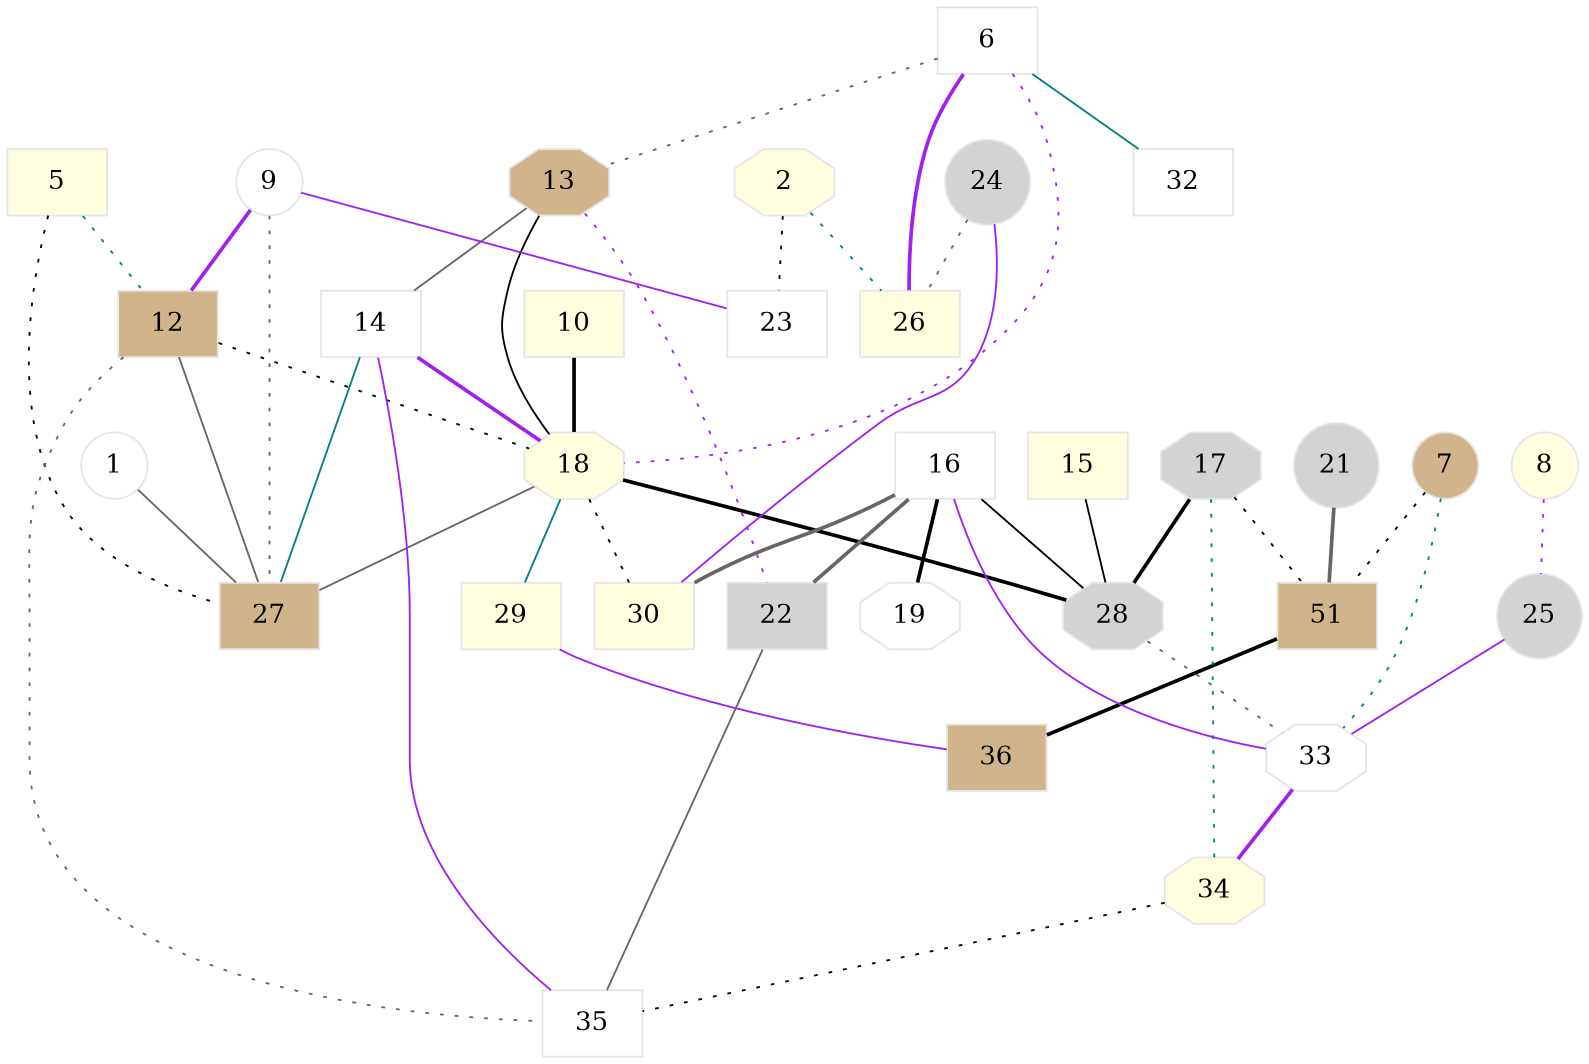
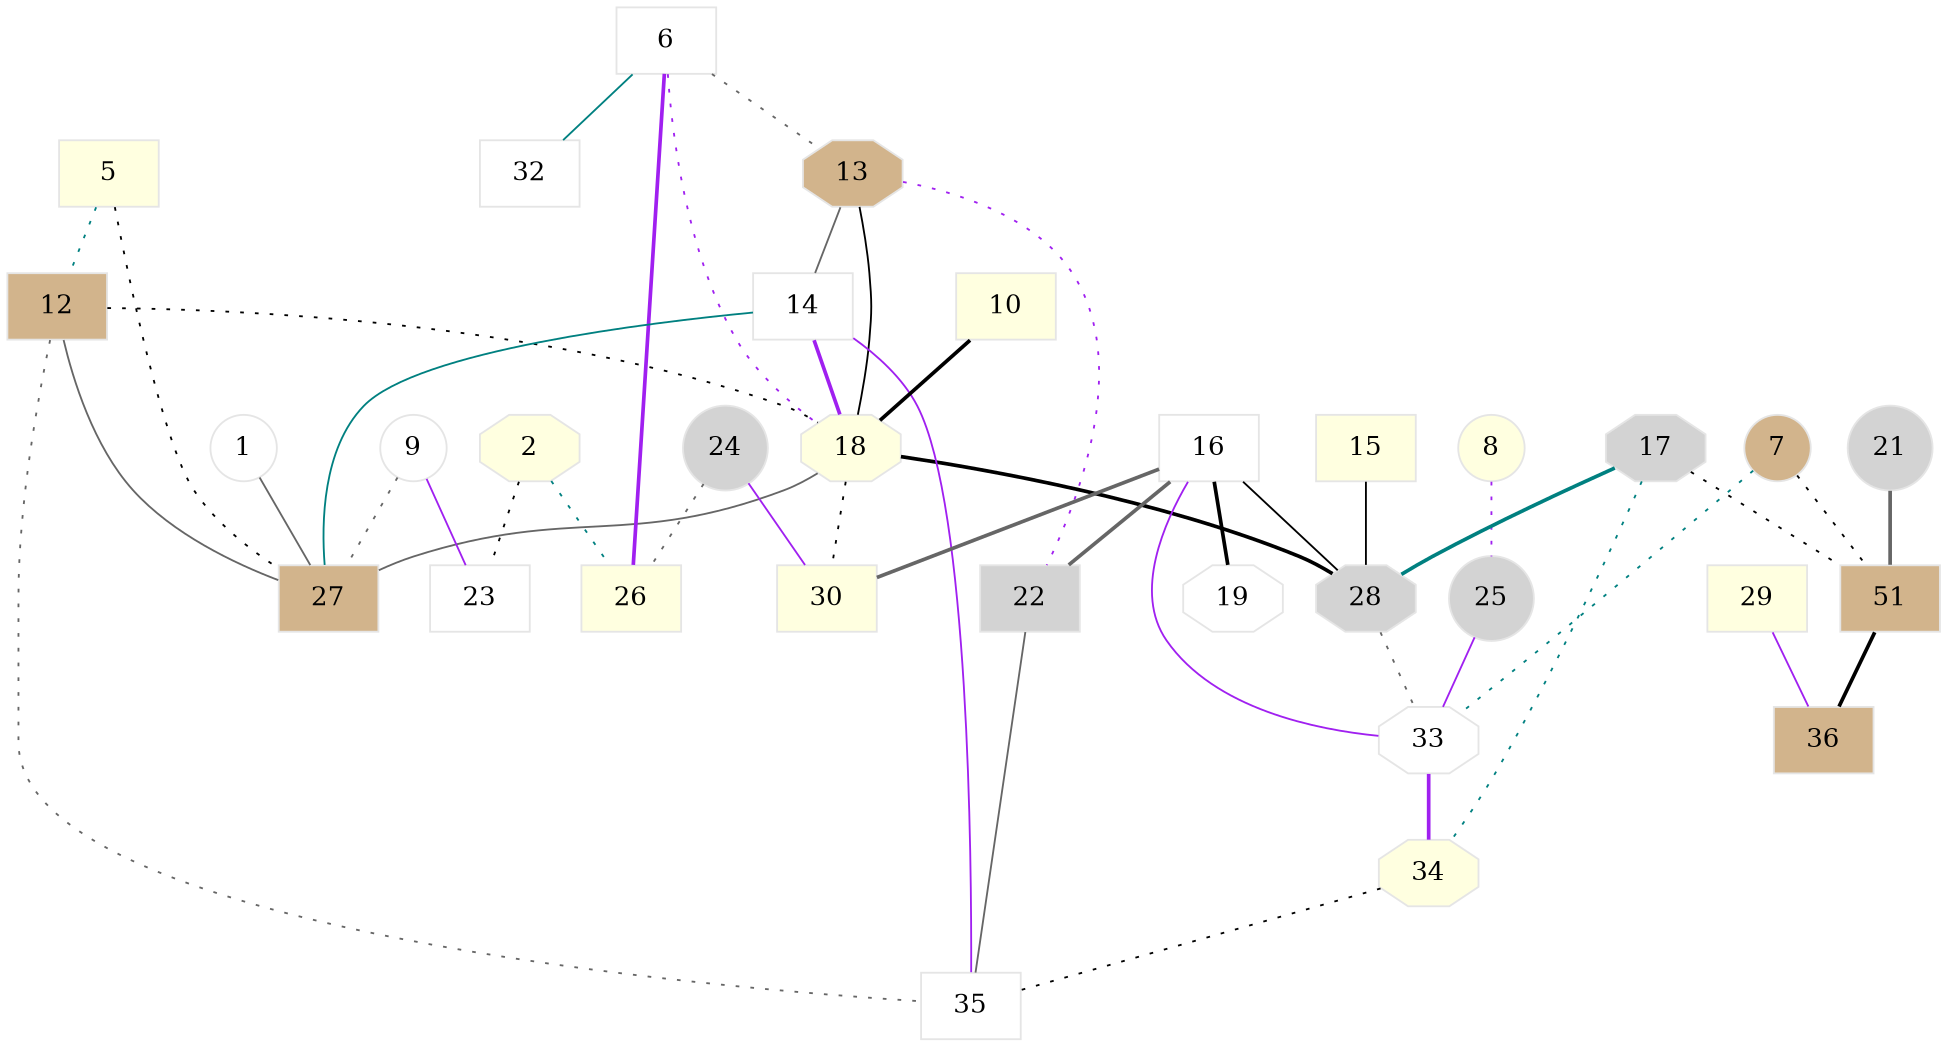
  graph {
    node [color=gray90 fillcolor=white shape=box style=filled]
    edge [color=black style=dotted weight=1.0]
    1 [shape=circle]
    27 [fillcolor=tan]
    2 [fillcolor=lightyellow shape=octagon]
    23
    26 [fillcolor=lightyellow]
    5 [fillcolor=lightyellow]
    12 [fillcolor=tan]
    35
    18 [fillcolor=lightyellow shape=octagon]
    6
    13 [fillcolor=tan shape=octagon]
    32
    14
    22 [fillcolor=lightgrey]
    29 [fillcolor=lightyellow]
    28 [fillcolor=lightgrey shape=octagon]
    30 [fillcolor=lightyellow]
    7 [fillcolor=tan shape=circle]
    n19 [fillcolor=tan label=51]
    33 [shape=octagon]
    36 [fillcolor=tan]
    34 [fillcolor=lightyellow shape=octagon]
    8 [fillcolor=lightyellow shape=circle]
    25 [fillcolor=lightgrey shape=circle]
    9 [shape=circle]
    10 [fillcolor=lightyellow]
    15 [fillcolor=lightyellow]
    16
    19 [shape=octagon]
    17 [fillcolor=lightgrey shape=octagon]
    21 [fillcolor=lightgrey shape=circle]
    24 [fillcolor=lightgrey shape=circle]
    1 -- 27 [color=gray40 style=solid]
    2 -- 23
    2 -- 26 [color=teal]
    5 -- 27
    5 -- 12 [color=teal]
    12 -- 27 [color=gray40 style=solid]
    12 -- 35 [color=gray40]
    12 -- 18
    18 -- 27 [color=gray40 style=solid weight=2.0]
-   18 -- 29 [color=teal style=solid]
    18 -- 28 [style=bold weight=5.0]
    18 -- 30
    6 -- 26 [color=purple style=bold]
    6 -- 18 [color=purple]
    6 -- 13 [color=gray40]
    6 -- 32 [color=teal style=solid]
    13 -- 18 [style=solid]
    13 -- 14 [color=gray40 style=solid]
    13 -- 22 [color=purple]
    14 -- 27 [color=teal style=solid]
    14 -- 35 [color=purple style=solid]
    14 -- 18 [color=purple style=bold]
    22 -- 35 [color=gray40 style=solid]
    29 -- 36 [color=purple style=solid]
    28 -- 33 [color=gray40]
    7 -- n19
    7 -- 33 [color=teal]
    n19 -- 36 [style=bold]
    33 -- 34 [color=purple style=bold]
    34 -- 35
    8 -- 25 [color=purple]
    25 -- 33 [color=purple style=solid]
    9 -- 27 [color=gray40]
    9 -- 23 [color=purple style=solid]
-   9 -- 12 [color=purple style=bold]
    10 -- 18 [style=bold weight=2.0]
    15 -- 28 [style=solid]
    16 -- 22 [color=gray40 style=bold]
    16 -- 28 [style=solid]
    16 -- 30 [color=gray40 style=bold]
    16 -- 33 [color=purple style=solid]
    16 -- 19 [style=bold]
-   17 -- 28 [style=bold]
+   17 -- 28 [color=teal style=bold]
    17 -- n19
    17 -- 34 [color=teal]
    21 -- n19 [color=gray40 style=bold]
    24 -- 26 [color=gray40]
    24 -- 30 [color=purple style=solid]
  }
